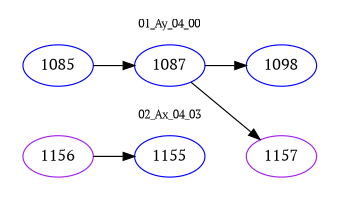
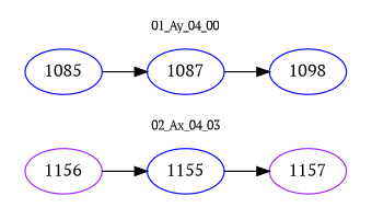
  digraph {
    fontname="PT Serif"
    rankdir=LR
    node [color=blue fontname="PT Serif"]
    edge [color=black fontname="PT Serif"]
    n1 [label=1085]
    n2 [label=1087]
    n3 [label=1098]
    n4 [color=purple label=1156]
    n5 [label=1155]
    n6 [color=purple label=1157]
    subgraph cluster_1 {
      color=white
      fontsize=10
      label="01_Ay_04_00"
      n1
      n2
      n3
    }
    subgraph cluster_2 {
      color=white
      fontsize=10
      label="02_Ax_04_03"
      n4
      n5
      n6
    }
    n1 -> n2
    n2 -> n3
    n4 -> n5
-   n2 -> n6
+   n5 -> n6
  }
